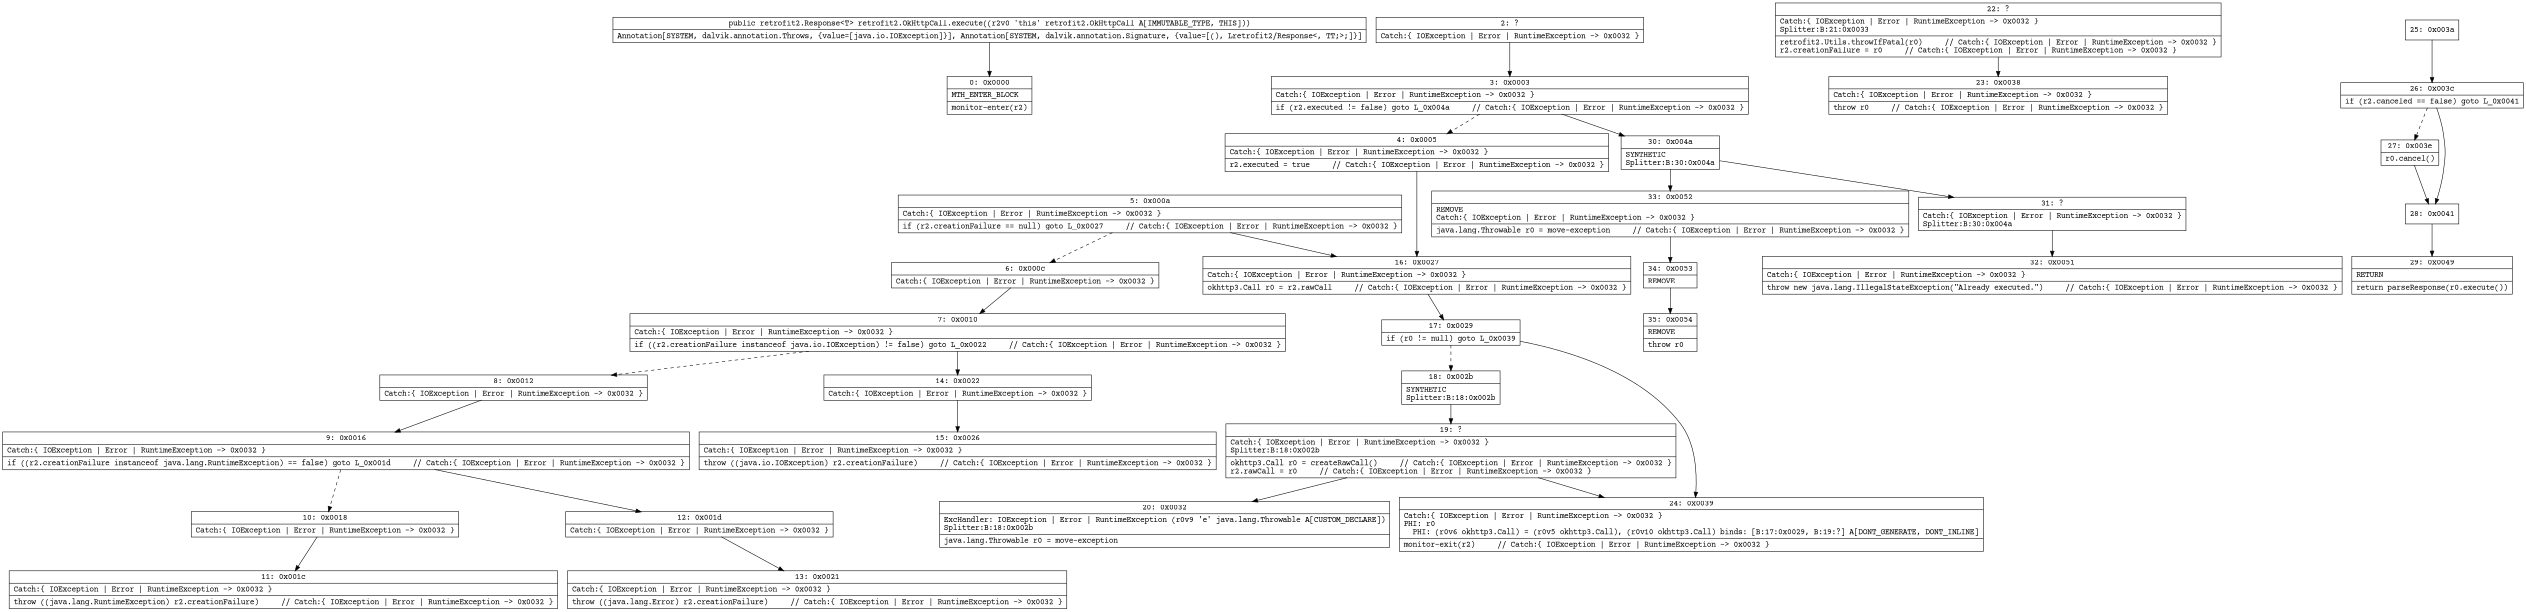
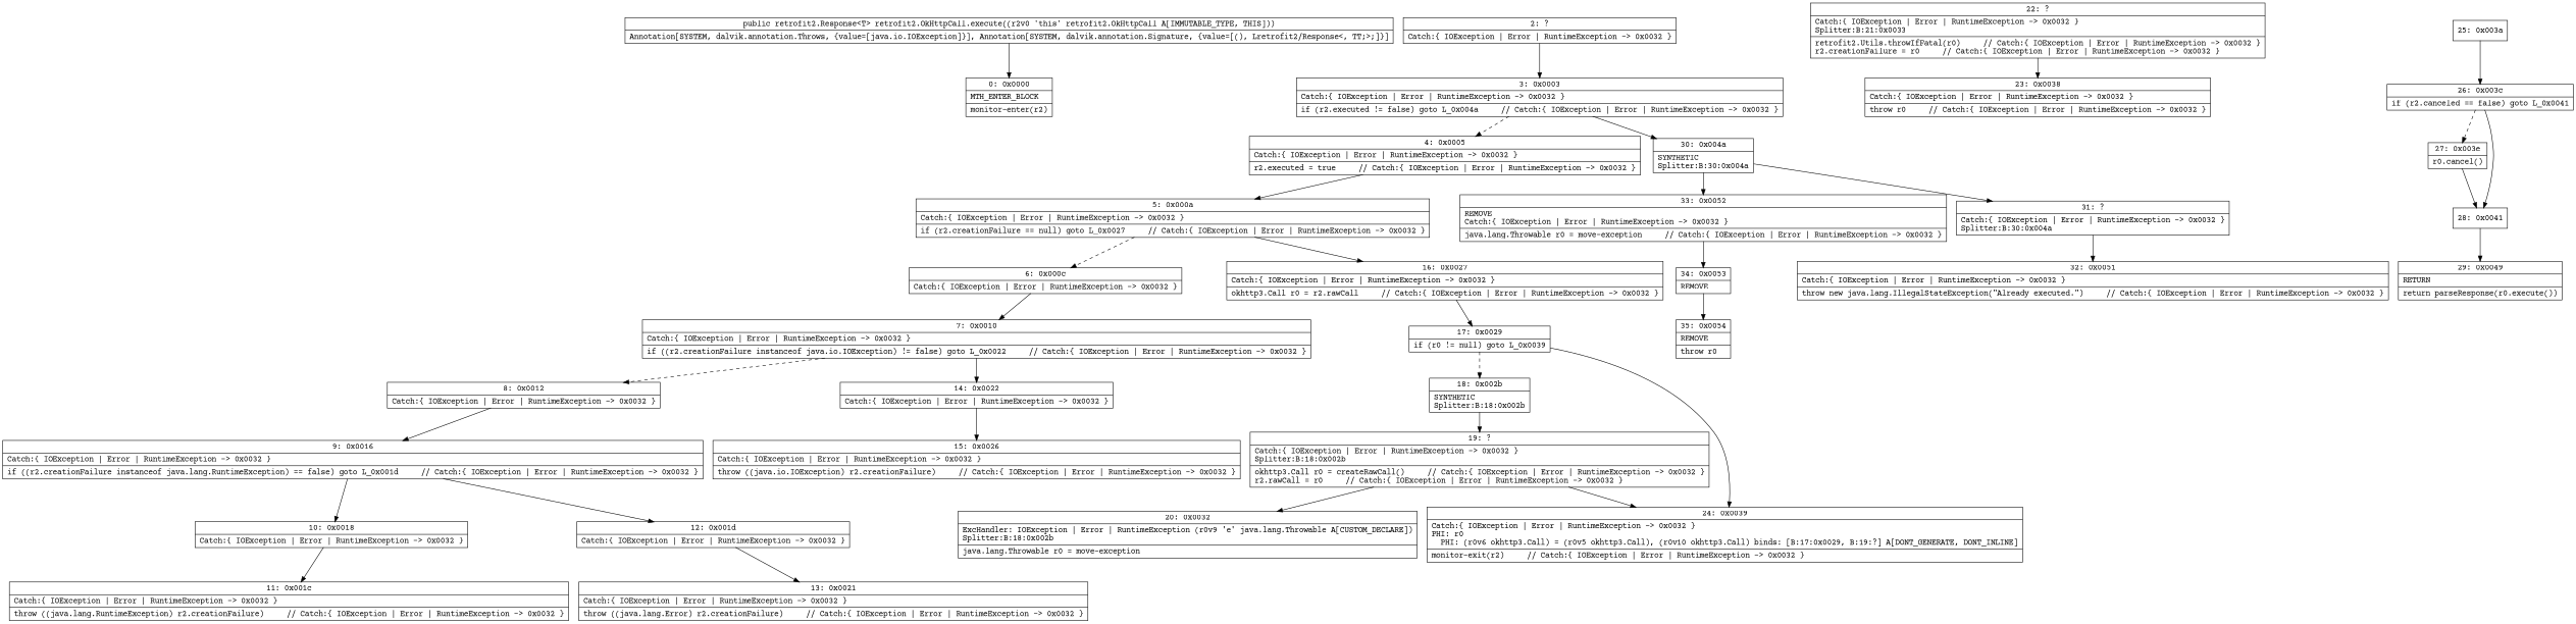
  digraph {
    fontname="Courier Prime"
    node [fontname="Courier Prime" shape=record]
    edge [fontname="Courier Prime"]
    n1 [label="{0\:\ 0x0000|MTH_ENTER_BLOCK\l|monitor\-enter(r2)\l}"]
    n2 [label="{2\:\ ?|Catch:\{ IOException \| Error \| RuntimeException \-\> 0x0032 \}\l}"]
    n3 [label="{3\:\ 0x0003|Catch:\{ IOException \| Error \| RuntimeException \-\> 0x0032 \}\l|if (r2.executed != false) goto L_0x004a     \/\/ Catch:\{ IOException \| Error \| RuntimeException \-\> 0x0032 \}\l}"]
    n4 [label="{33\:\ 0x0052|REMOVE\lCatch:\{ IOException \| Error \| RuntimeException \-\> 0x0032 \}\l|java.lang.Throwable r0 = move\-exception     \/\/ Catch:\{ IOException \| Error \| RuntimeException \-\> 0x0032 \}\l}"]
    n5 [label="{34\:\ 0x0053|REMOVE\l}"]
    n6 [label="{4\:\ 0x0005|Catch:\{ IOException \| Error \| RuntimeException \-\> 0x0032 \}\l|r2.executed = true     \/\/ Catch:\{ IOException \| Error \| RuntimeException \-\> 0x0032 \}\l}"]
    n7 [label="{30\:\ 0x004a|SYNTHETIC\lSplitter:B:30:0x004a\l}"]
    n8 [label="{5\:\ 0x000a|Catch:\{ IOException \| Error \| RuntimeException \-\> 0x0032 \}\l|if (r2.creationFailure == null) goto L_0x0027     \/\/ Catch:\{ IOException \| Error \| RuntimeException \-\> 0x0032 \}\l}"]
    n9 [label="{31\:\ ?|Catch:\{ IOException \| Error \| RuntimeException \-\> 0x0032 \}\lSplitter:B:30:0x004a\l}"]
    n10 [label="{6\:\ 0x000c|Catch:\{ IOException \| Error \| RuntimeException \-\> 0x0032 \}\l}"]
    n11 [label="{16\:\ 0x0027|Catch:\{ IOException \| Error \| RuntimeException \-\> 0x0032 \}\l|okhttp3.Call r0 = r2.rawCall     \/\/ Catch:\{ IOException \| Error \| RuntimeException \-\> 0x0032 \}\l}"]
    n12 [label="{7\:\ 0x0010|Catch:\{ IOException \| Error \| RuntimeException \-\> 0x0032 \}\l|if ((r2.creationFailure instanceof java.io.IOException) != false) goto L_0x0022     \/\/ Catch:\{ IOException \| Error \| RuntimeException \-\> 0x0032 \}\l}"]
    n13 [label="{17\:\ 0x0029|if (r0 != null) goto L_0x0039\l}"]
    n14 [label="{8\:\ 0x0012|Catch:\{ IOException \| Error \| RuntimeException \-\> 0x0032 \}\l}"]
    n15 [label="{14\:\ 0x0022|Catch:\{ IOException \| Error \| RuntimeException \-\> 0x0032 \}\l}"]
    n16 [label="{9\:\ 0x0016|Catch:\{ IOException \| Error \| RuntimeException \-\> 0x0032 \}\l|if ((r2.creationFailure instanceof java.lang.RuntimeException) == false) goto L_0x001d     \/\/ Catch:\{ IOException \| Error \| RuntimeException \-\> 0x0032 \}\l}"]
    n17 [label="{15\:\ 0x0026|Catch:\{ IOException \| Error \| RuntimeException \-\> 0x0032 \}\l|throw ((java.io.IOException) r2.creationFailure)     \/\/ Catch:\{ IOException \| Error \| RuntimeException \-\> 0x0032 \}\l}"]
    n18 [label="{10\:\ 0x0018|Catch:\{ IOException \| Error \| RuntimeException \-\> 0x0032 \}\l}"]
    n19 [label="{12\:\ 0x001d|Catch:\{ IOException \| Error \| RuntimeException \-\> 0x0032 \}\l}"]
    n20 [label="{11\:\ 0x001c|Catch:\{ IOException \| Error \| RuntimeException \-\> 0x0032 \}\l|throw ((java.lang.RuntimeException) r2.creationFailure)     \/\/ Catch:\{ IOException \| Error \| RuntimeException \-\> 0x0032 \}\l}"]
    n21 [label="{13\:\ 0x0021|Catch:\{ IOException \| Error \| RuntimeException \-\> 0x0032 \}\l|throw ((java.lang.Error) r2.creationFailure)     \/\/ Catch:\{ IOException \| Error \| RuntimeException \-\> 0x0032 \}\l}"]
    n22 [label="{18\:\ 0x002b|SYNTHETIC\lSplitter:B:18:0x002b\l}"]
    n23 [label="{24\:\ 0x0039|Catch:\{ IOException \| Error \| RuntimeException \-\> 0x0032 \}\lPHI: r0 \l  PHI: (r0v6 okhttp3.Call) = (r0v5 okhttp3.Call), (r0v10 okhttp3.Call) binds: [B:17:0x0029, B:19:?] A[DONT_GENERATE, DONT_INLINE]\l|monitor\-exit(r2)     \/\/ Catch:\{ IOException \| Error \| RuntimeException \-\> 0x0032 \}\l}"]
    n24 [label="{19\:\ ?|Catch:\{ IOException \| Error \| RuntimeException \-\> 0x0032 \}\lSplitter:B:18:0x002b\l|okhttp3.Call r0 = createRawCall()     \/\/ Catch:\{ IOException \| Error \| RuntimeException \-\> 0x0032 \}\lr2.rawCall = r0     \/\/ Catch:\{ IOException \| Error \| RuntimeException \-\> 0x0032 \}\l}"]
    n25 [label="{20\:\ 0x0032|ExcHandler: IOException \| Error \| RuntimeException (r0v9 'e' java.lang.Throwable A[CUSTOM_DECLARE])\lSplitter:B:18:0x002b\l|java.lang.Throwable r0 = move\-exception\l}"]
    n26 [label="{22\:\ ?|Catch:\{ IOException \| Error \| RuntimeException \-\> 0x0032 \}\lSplitter:B:21:0x0033\l|retrofit2.Utils.throwIfFatal(r0)     \/\/ Catch:\{ IOException \| Error \| RuntimeException \-\> 0x0032 \}\lr2.creationFailure = r0     \/\/ Catch:\{ IOException \| Error \| RuntimeException \-\> 0x0032 \}\l}"]
    n27 [label="{23\:\ 0x0038|Catch:\{ IOException \| Error \| RuntimeException \-\> 0x0032 \}\l|throw r0     \/\/ Catch:\{ IOException \| Error \| RuntimeException \-\> 0x0032 \}\l}"]
    n28 [label="{25\:\ 0x003a}"]
    n29 [label="{26\:\ 0x003c|if (r2.canceled == false) goto L_0x0041\l}"]
    n30 [label="{27\:\ 0x003e|r0.cancel()\l}"]
    n31 [label="{28\:\ 0x0041}"]
    n32 [label="{29\:\ 0x0049|RETURN\l|return parseResponse(r0.execute())\l}"]
    n33 [label="{32\:\ 0x0051|Catch:\{ IOException \| Error \| RuntimeException \-\> 0x0032 \}\l|throw new java.lang.IllegalStateException(\"Already executed.\")     \/\/ Catch:\{ IOException \| Error \| RuntimeException \-\> 0x0032 \}\l}"]
    n34 [label="{35\:\ 0x0054|REMOVE\l|throw r0\l}"]
    n35 [label="{public retrofit2.Response\<T\> retrofit2.OkHttpCall.execute((r2v0 'this' retrofit2.OkHttpCall A[IMMUTABLE_TYPE, THIS]))  | Annotation[SYSTEM, dalvik.annotation.Throws, \{value=[java.io.IOException]\}], Annotation[SYSTEM, dalvik.annotation.Signature, \{value=[(), Lretrofit2\/Response\<, TT;\>;]\}]\l}"]
    n2 -> n3
    n3 -> n6 [style=dashed]
    n3 -> n7
    n4 -> n5
    n5 -> n34
-   n6 -> n11
+   n6 -> n8
    n7 -> n4
    n7 -> n9
    n8 -> n10 [style=dashed]
    n8 -> n11
    n9 -> n33
    n10 -> n12
    n11 -> n13
    n12 -> n14 [style=dashed]
    n12 -> n15
    n13 -> n22 [style=dashed]
    n13 -> n23
    n14 -> n16
    n15 -> n17
-   n16 -> n18 [style=dashed]
+   n16 -> n18 [style=solid]
    n16 -> n19
    n18 -> n20
    n19 -> n21
    n22 -> n24
    n24 -> n23
    n24 -> n25
    n26 -> n27
    n28 -> n29
    n29 -> n30 [style=dashed]
    n29 -> n31
    n30 -> n31
    n31 -> n32
    n35 -> n1
  }
